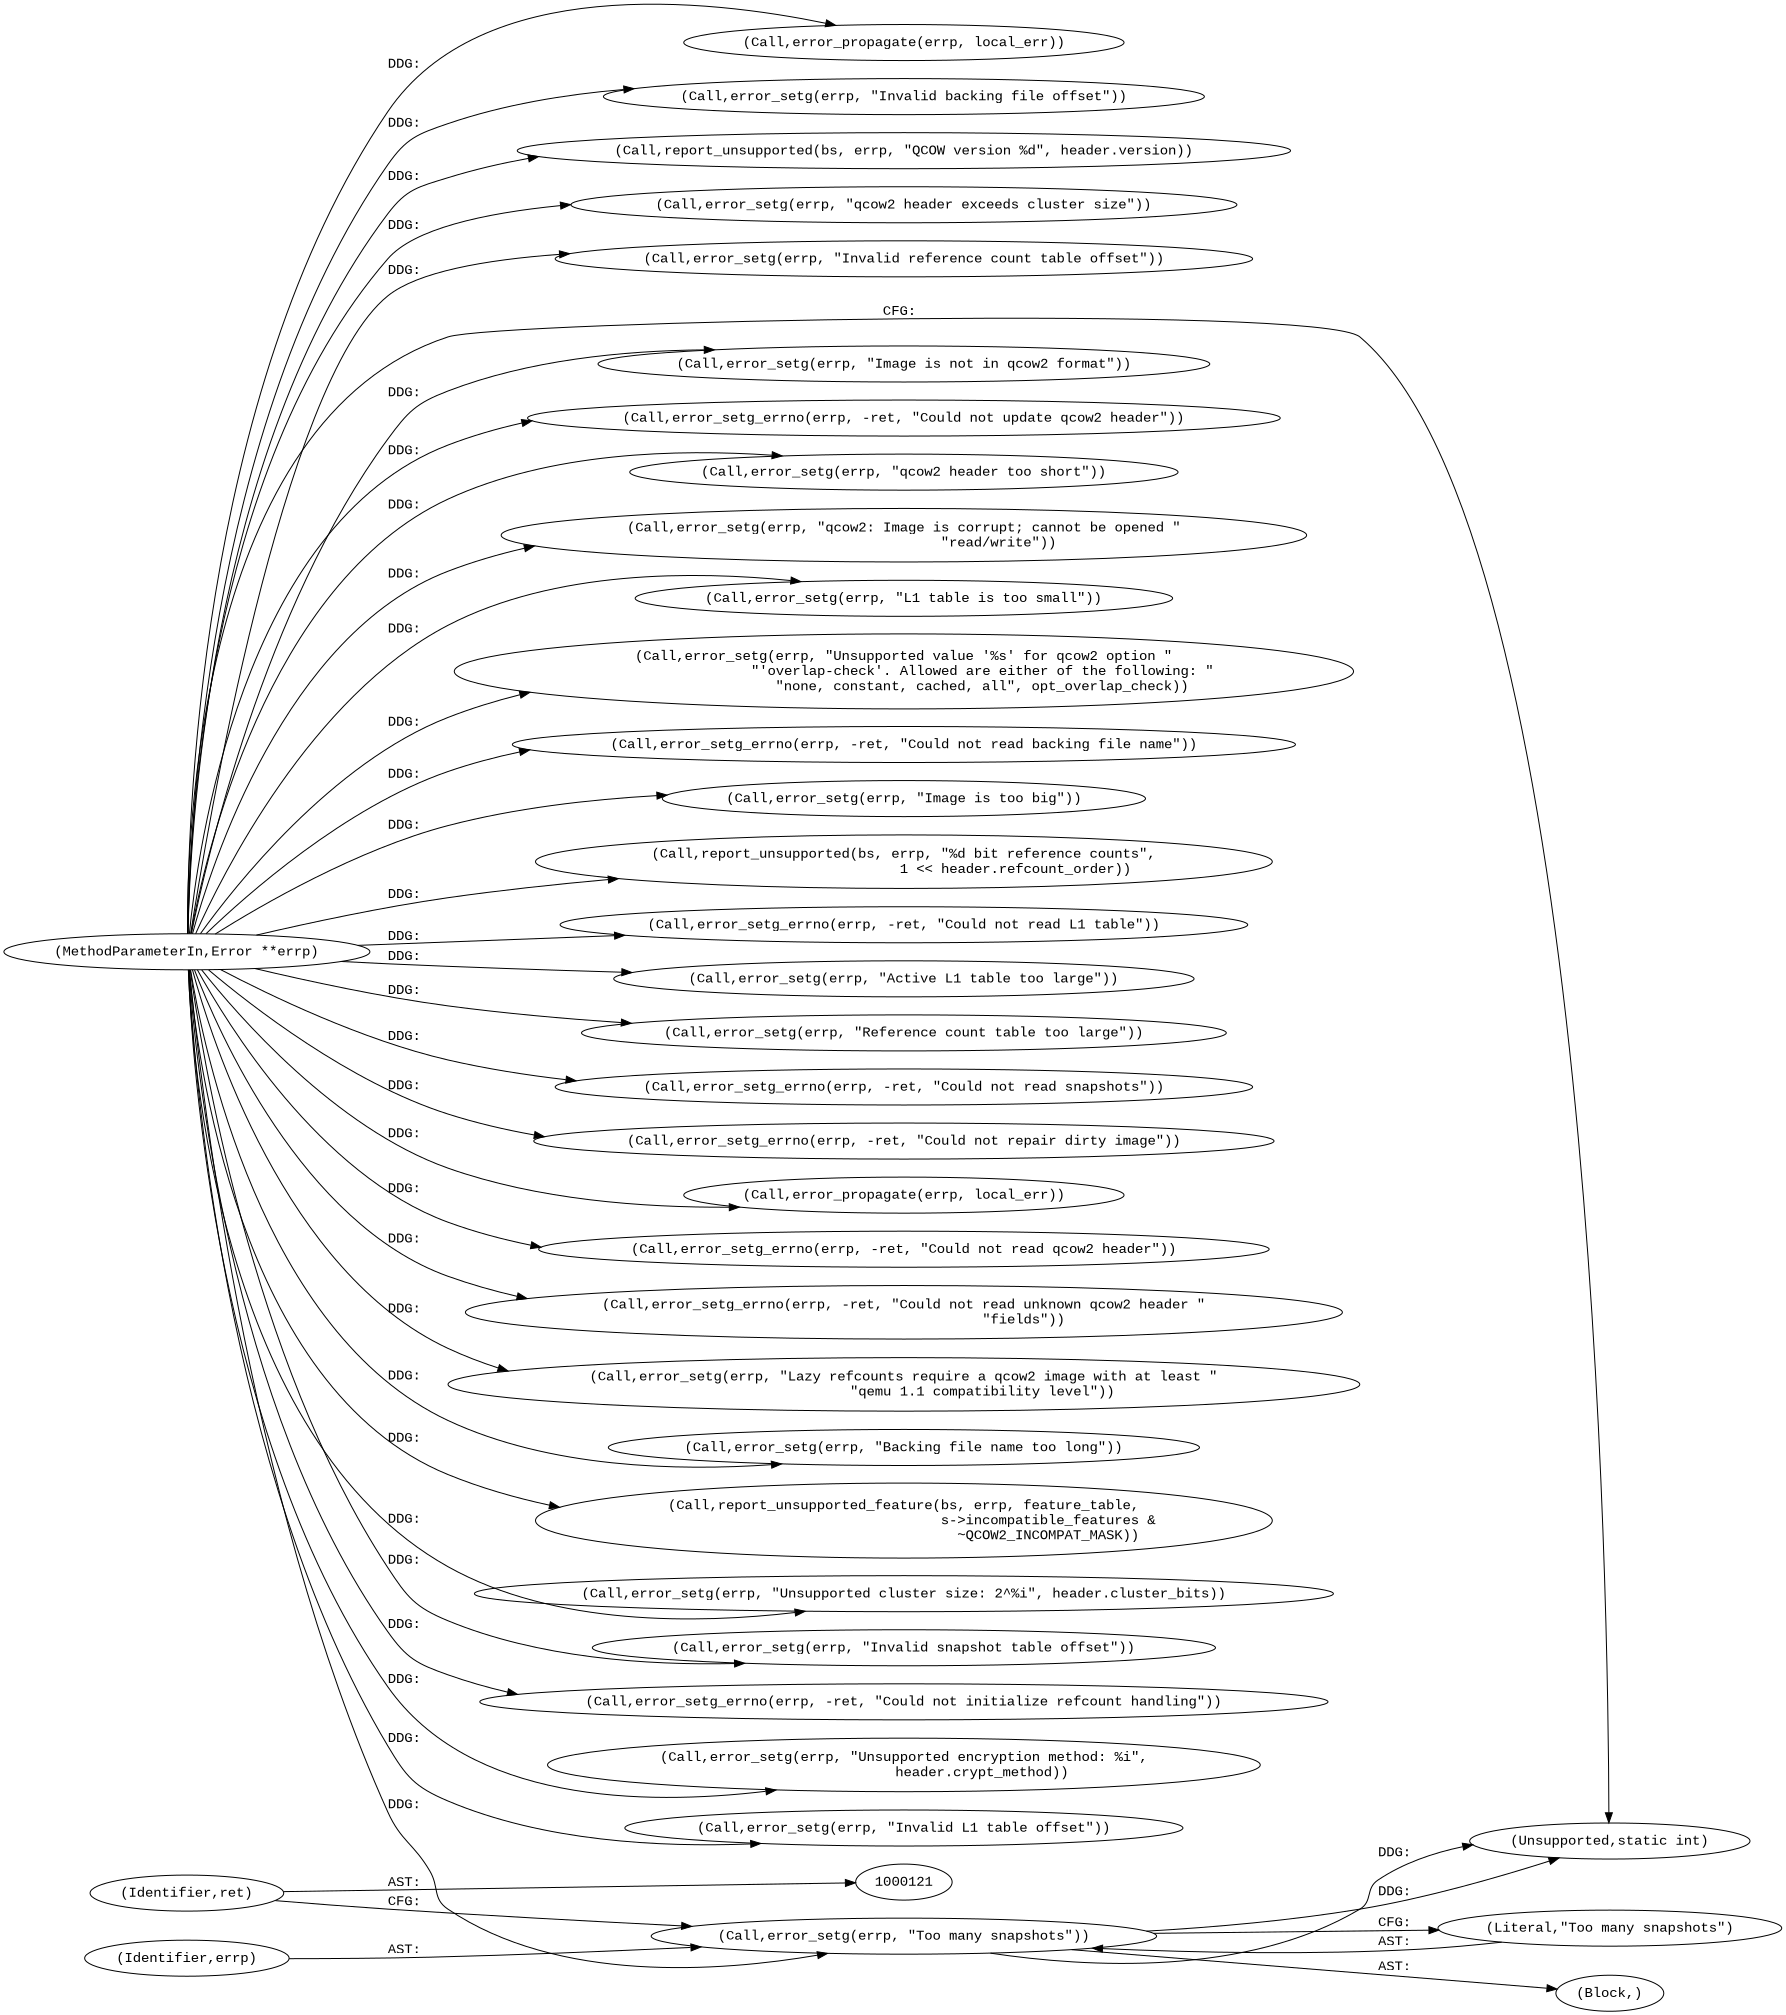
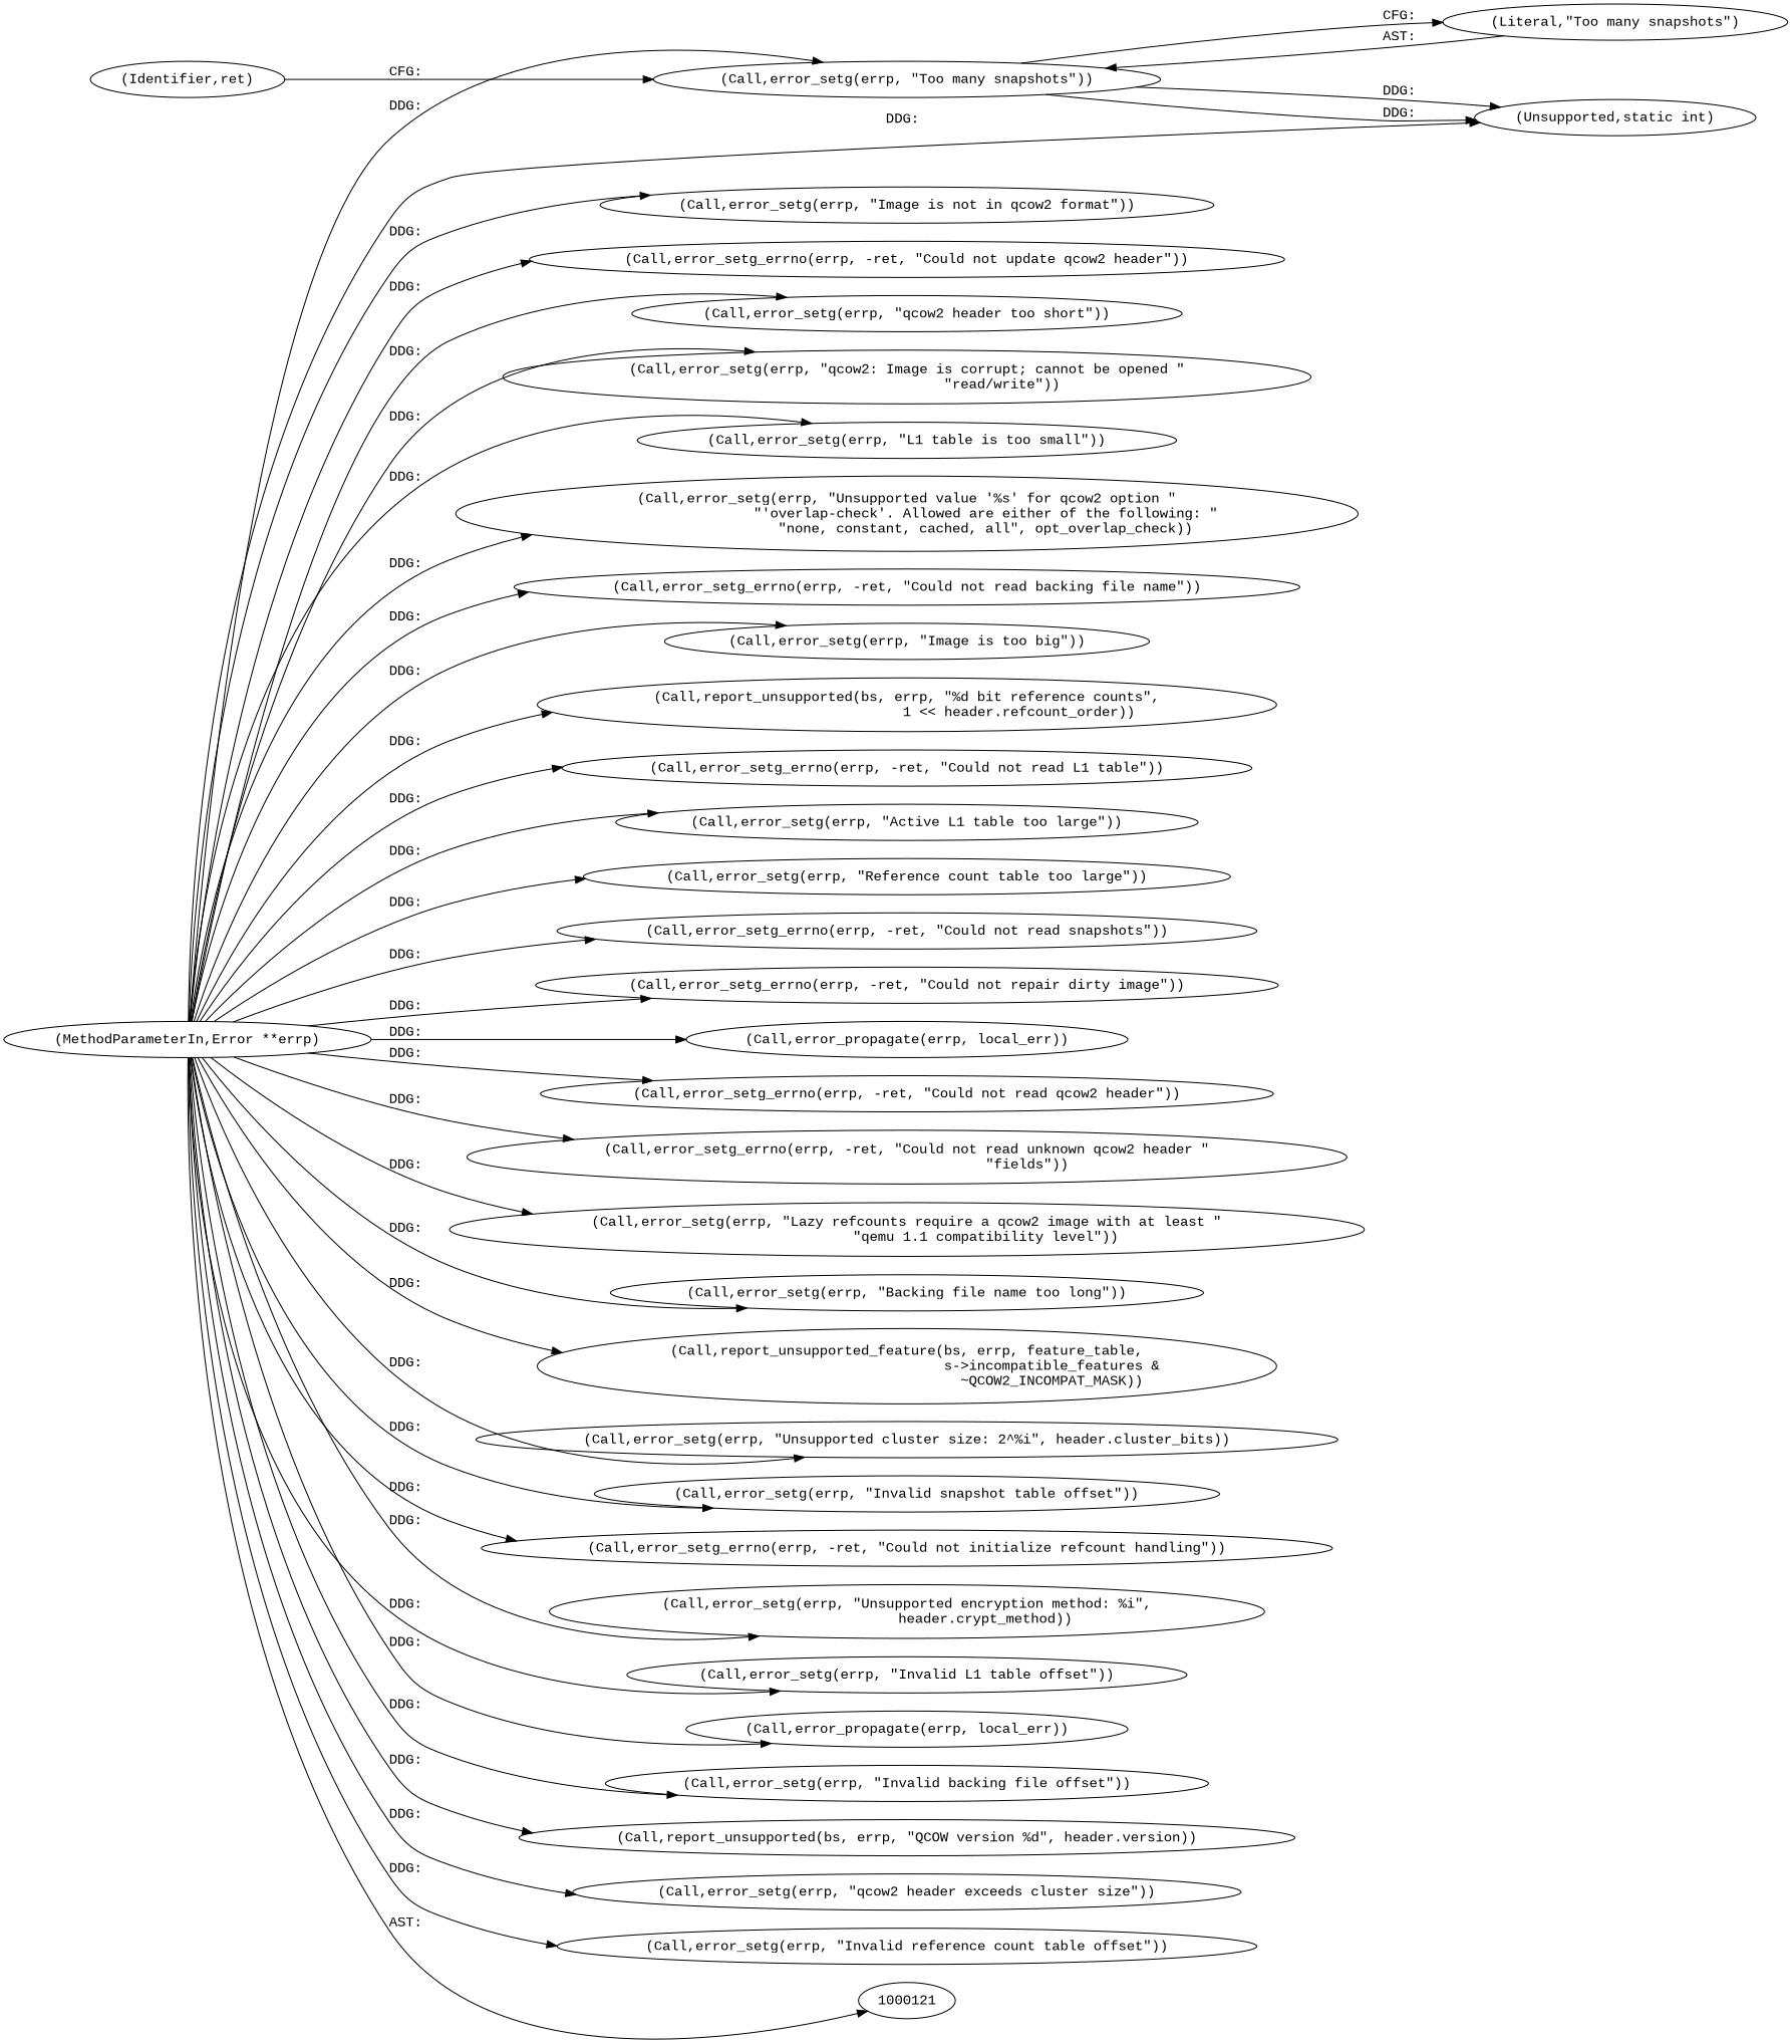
  digraph {
    fontname="Liberation Mono"
    rankdir=LR
    node [fontname="Liberation Mono"]
    edge [fontname="Liberation Mono"]
    n1 [label="(Call,error_setg(errp, \"Too many snapshots\"))"]
    n2 [label="(Literal,\"Too many snapshots\")"]
-   n3 [label="(Block,)"]
    n4 [label="(Unsupported,static int)"]
    n5 [label="(MethodParameterIn,Error **errp)"]
    n6 [label="(Call,error_setg(errp, \"Image is not in qcow2 format\"))"]
    n7 [label="(Call,error_setg_errno(errp, -ret, \"Could not update qcow2 header\"))"]
    n8 [label="(Call,error_setg(errp, \"qcow2 header too short\"))"]
    n9 [label="(Call,error_setg(errp, \"qcow2: Image is corrupt; cannot be opened \"\n                       \"read/write\"))"]
    n10 [label="(Call,error_setg(errp, \"L1 table is too small\"))"]
    n11 [label="(Call,error_setg(errp, \"Unsupported value '%s' for qcow2 option \"\n                   \"'overlap-check'. Allowed are either of the following: \"\n                   \"none, constant, cached, all\", opt_overlap_check))"]
    n12 [label="(Call,error_setg_errno(errp, -ret, \"Could not read backing file name\"))"]
    n13 [label="(Call,error_setg(errp, \"Image is too big\"))"]
    n14 [label="(Call,report_unsupported(bs, errp, \"%d bit reference counts\",\n                           1 << header.refcount_order))"]
    n15 [label="(Call,error_setg_errno(errp, -ret, \"Could not read L1 table\"))"]
    n16 [label="(Call,error_setg(errp, \"Active L1 table too large\"))"]
    n17 [label="(Call,error_setg(errp, \"Reference count table too large\"))"]
    n18 [label="(Call,error_setg_errno(errp, -ret, \"Could not read snapshots\"))"]
    n19 [label="(Call,error_setg_errno(errp, -ret, \"Could not repair dirty image\"))"]
    n20 [label="(Call,error_propagate(errp, local_err))"]
    n21 [label="(Call,error_setg_errno(errp, -ret, \"Could not read qcow2 header\"))"]
    n22 [label="(Call,error_setg_errno(errp, -ret, \"Could not read unknown qcow2 header \"\n                             \"fields\"))"]
    n23 [label="(Call,error_setg(errp, \"Lazy refcounts require a qcow2 image with at least \"\n                   \"qemu 1.1 compatibility level\"))"]
    n24 [label="(Call,error_setg(errp, \"Backing file name too long\"))"]
    n25 [label="(Call,report_unsupported_feature(bs, errp, feature_table,\n                                   s->incompatible_features &\n                                   ~QCOW2_INCOMPAT_MASK))"]
    n26 [label="(Call,error_setg(errp, \"Unsupported cluster size: 2^%i\", header.cluster_bits))"]
    n27 [label="(Call,error_setg(errp, \"Invalid snapshot table offset\"))"]
    n28 [label="(Call,error_setg_errno(errp, -ret, \"Could not initialize refcount handling\"))"]
    n29 [label="(Call,error_setg(errp, \"Unsupported encryption method: %i\",\n                   header.crypt_method))"]
    n30 [label="(Call,error_setg(errp, \"Invalid L1 table offset\"))"]
    n31 [label="(Call,error_propagate(errp, local_err))"]
    n32 [label="(Call,error_setg(errp, \"Invalid backing file offset\"))"]
    n33 [label="(Call,report_unsupported(bs, errp, \"QCOW version %d\", header.version))"]
    n34 [label="(Call,error_setg(errp, \"qcow2 header exceeds cluster size\"))"]
    n35 [label="(Call,error_setg(errp, \"Invalid reference count table offset\"))"]
    1000121
    n37 [label="(Identifier,ret)"]
-   n38 [label="(Identifier,errp)"]
    n1 -> n2 [label="CFG: "]
-   n1 -> n3 [label="AST: "]
    n1 -> n4 [label="DDG: "]
    n1 -> n4 [label="DDG: "]
    n2 -> n1 [label="AST: "]
    n5 -> n1 [label="DDG: "]
-   n5 -> n4 [label="CFG: "]
+   n5 -> n4 [label="DDG: "]
    n5 -> n6 [label="DDG: "]
    n5 -> n7 [label="DDG: "]
    n5 -> n8 [label="DDG: "]
    n5 -> n9 [label="DDG: "]
    n5 -> n10 [label="DDG: "]
    n5 -> n11 [label="DDG: "]
    n5 -> n12 [label="DDG: "]
    n5 -> n13 [label="DDG: "]
    n5 -> n14 [label="DDG: "]
    n5 -> n15 [label="DDG: "]
    n5 -> n16 [label="DDG: "]
    n5 -> n17 [label="DDG: "]
    n5 -> n18 [label="DDG: "]
    n5 -> n19 [label="DDG: "]
    n5 -> n20 [label="DDG: "]
    n5 -> n21 [label="DDG: "]
    n5 -> n22 [label="DDG: "]
    n5 -> n23 [label="DDG: "]
    n5 -> n24 [label="DDG: "]
    n5 -> n25 [label="DDG: "]
    n5 -> n26 [label="DDG: "]
    n5 -> n27 [label="DDG: "]
    n5 -> n28 [label="DDG: "]
    n5 -> n29 [label="DDG: "]
    n5 -> n30 [label="DDG: "]
    n5 -> n31 [label="DDG: "]
    n5 -> n32 [label="DDG: "]
    n5 -> n33 [label="DDG: "]
    n5 -> n34 [label="DDG: "]
    n5 -> n35 [label="DDG: "]
-   n37 -> 1000121 [label="AST: "]
+   n5 -> 1000121 [label="AST: "]
    n37 -> n1 [label="CFG: "]
-   n38 -> n1 [label="AST: "]
  }
